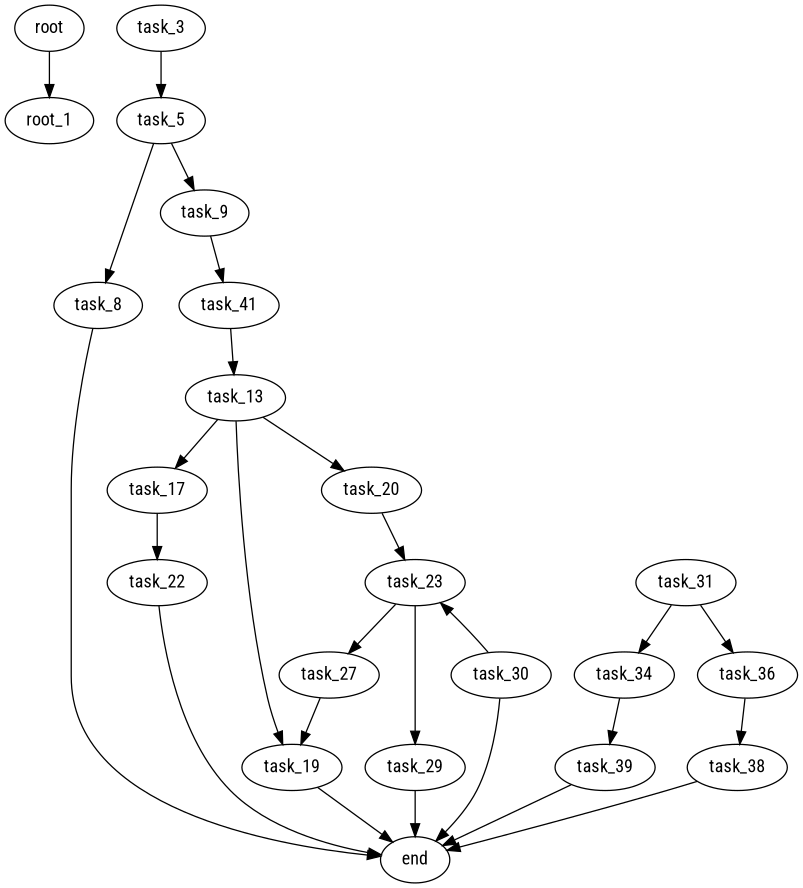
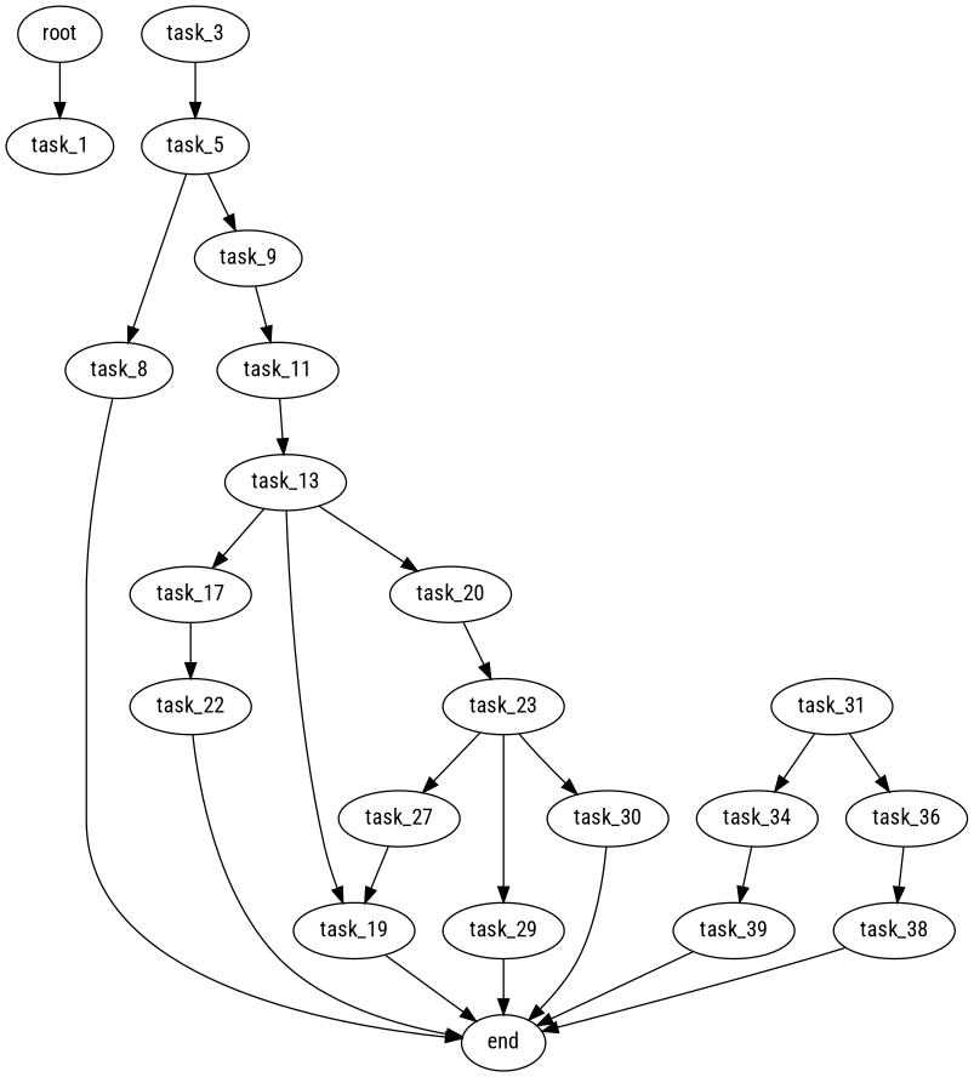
  digraph {
    fontname="Roboto Condensed"
    node [fontname="Roboto Condensed"]
    edge [fontname="Roboto Condensed"]
    root
-   task_1 [label=root_1]
+   task_1
    task_3
    task_5
    task_8
    task_9
    end
-   task_11 [label=task_41]
+   task_11
    task_13
    task_17
    task_19
    task_20
    task_22
    task_23
    task_27
    task_29
    task_30
    task_31
    task_34
    task_36
    task_39
    task_38
    root -> task_1
    task_3 -> task_5
    task_5 -> task_8
    task_5 -> task_9
    task_8 -> end
    task_9 -> task_11
    task_11 -> task_13
    task_13 -> task_17
    task_13 -> task_19
    task_13 -> task_20
    task_17 -> task_22
    task_19 -> end
    task_20 -> task_23
    task_22 -> end
    task_23 -> task_27
    task_23 -> task_29
-   task_30 -> task_23
+   task_23 -> task_30
    task_27 -> task_19
    task_29 -> end
    task_30 -> end
    task_31 -> task_34
    task_31 -> task_36
    task_34 -> task_39
    task_36 -> task_38
    task_39 -> end
    task_38 -> end
  }
